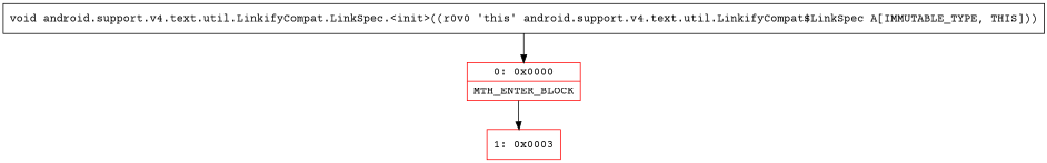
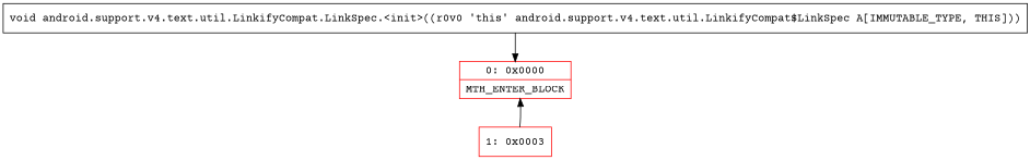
  digraph {
    fontname="Courier Prime"
    node [color=red shape=record fontname="Courier Prime"]
    edge [fontname="Courier Prime"]
    n1 [label="{0\:\ 0x0000|MTH_ENTER_BLOCK\l}"]
    n2 [label="{1\:\ 0x0003}"]
    n3 [label="{void android.support.v4.text.util.LinkifyCompat.LinkSpec.\<init\>((r0v0 'this' android.support.v4.text.util.LinkifyCompat$LinkSpec A[IMMUTABLE_TYPE, THIS])) }" color=""]
    subgraph cluster_1 {
      label="R(0)"
    }
-   n1 -> n2
+   n2 -> n1
    n3 -> n1
  }
